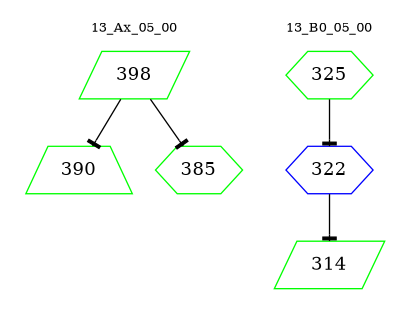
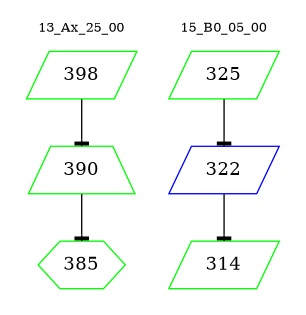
  digraph {
    node [color=green shape=hexagon]
    edge [arrowhead=tee color=black]
    n1 [label=398 shape=parallelogram]
    n2 [label=390 shape=trapezium]
    n3 [label=385]
-   n4 [label=325]
-   n5 [color=blue label=322]
+   n4 [label=325 shape=parallelogram]
+   n5 [color=blue label=322 shape=parallelogram]
    n6 [label=314 shape=parallelogram]
    subgraph cluster_1 {
      color=white
      fontsize=10
-     label="13_Ax_05_00"
+     label="13_Ax_25_00"
      n1
      n2
      n3
    }
    subgraph cluster_2 {
      color=white
      fontsize=10
-     label="13_B0_05_00"
+     label="15_B0_05_00"
      n4
      n5
      n6
    }
    n1 -> n2
-   n1 -> n3
+   n2 -> n3
    n4 -> n5
    n5 -> n6
  }
